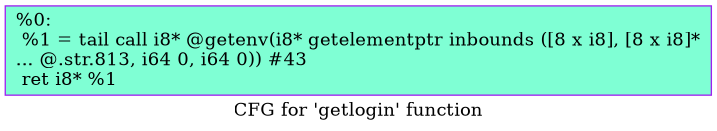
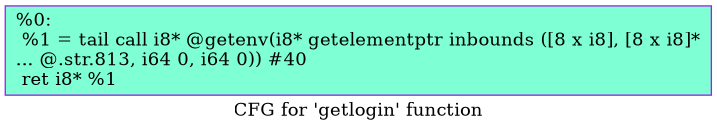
  digraph {
    label="CFG for 'getlogin' function"
-   n1 [label="{%0:\l  %1 = tail call i8* @getenv(i8* getelementptr inbounds ([8 x i8], [8 x i8]*\l... @.str.813, i64 0, i64 0)) #43\l  ret i8* %1\l}" shape=record style=filled fillcolor=aquamarine color=purple]
+   n1 [label="{%0:\l  %1 = tail call i8* @getenv(i8* getelementptr inbounds ([8 x i8], [8 x i8]*\l... @.str.813, i64 0, i64 0)) #40\l  ret i8* %1\l}" shape=record style=filled fillcolor=aquamarine color=purple]
  }
